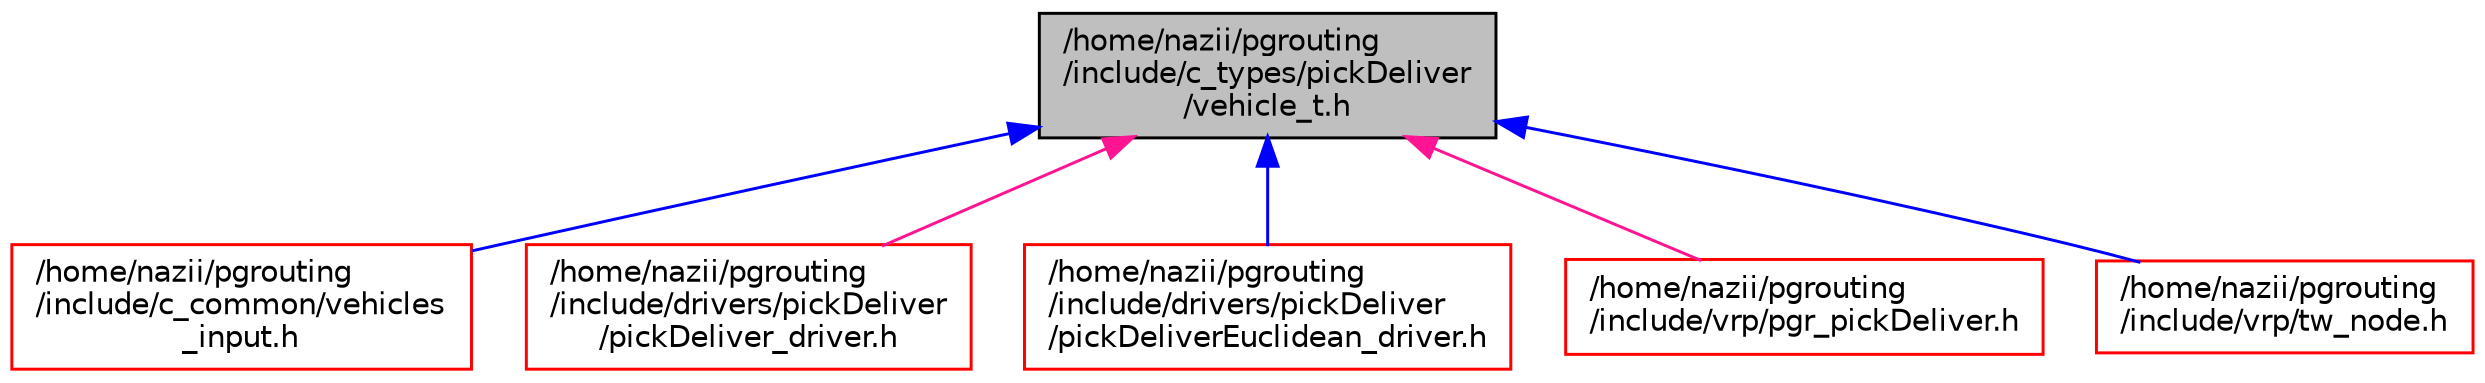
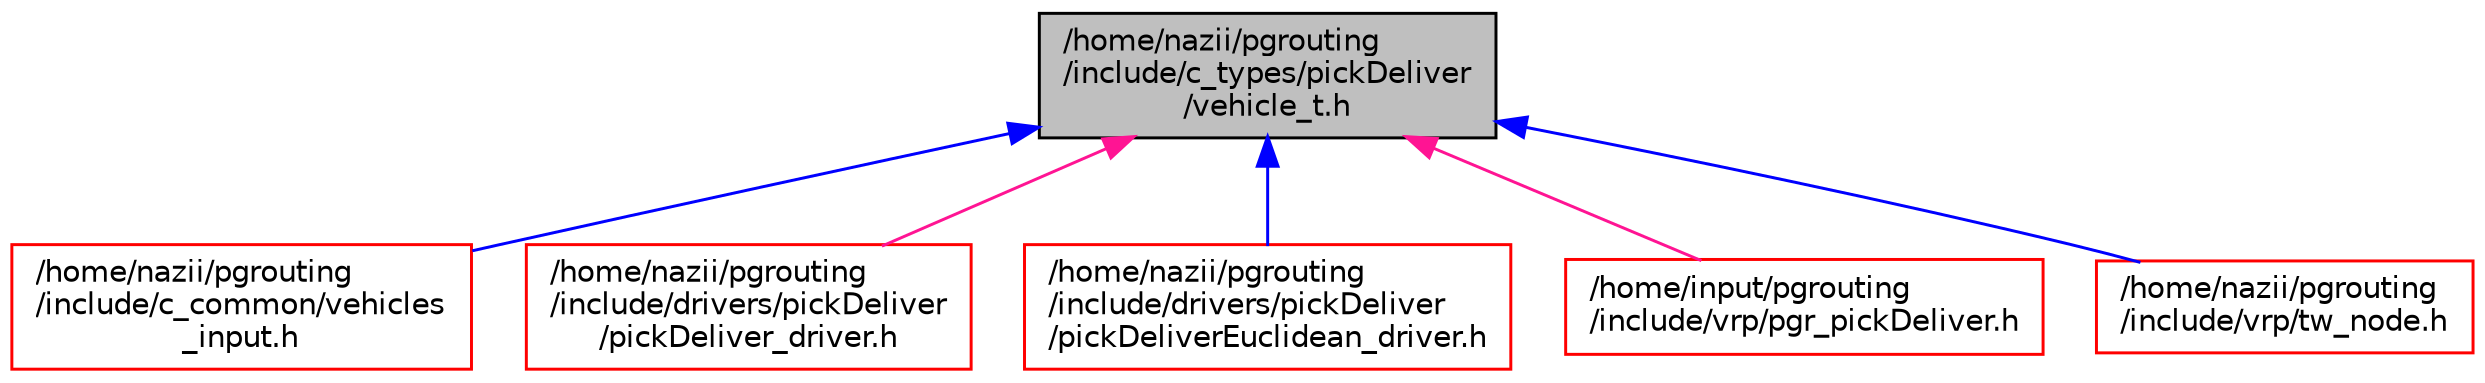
  digraph {
    node [color=red fillcolor=white fontname=Helvetica fontsize=10 shape=record style=filled]
    edge [color=blue dir=back fontname=Helvetica fontsize=10 labelfontname=Helvetica labelfontsize=10 style=solid]
    n1 [color=black fillcolor=grey75 fontcolor=black height=0.2 label="/home/nazii/pgrouting\l/include/c_types/pickDeliver\l/vehicle_t.h" width=0.4]
    n2 [height=0.2 label="/home/nazii/pgrouting\l/include/c_common/vehicles\l_input.h" width=0.4]
    n3 [height=0.2 label="/home/nazii/pgrouting\l/include/drivers/pickDeliver\l/pickDeliver_driver.h" width=0.4]
    n4 [height=0.2 label="/home/nazii/pgrouting\l/include/drivers/pickDeliver\l/pickDeliverEuclidean_driver.h" width=0.4]
-   n5 [height=0.2 label="/home/nazii/pgrouting\l/include/vrp/pgr_pickDeliver.h" width=0.4]
+   n5 [height=0.2 label="/home/input/pgrouting\l/include/vrp/pgr_pickDeliver.h" width=0.4]
    n6 [height=0.2 label="/home/nazii/pgrouting\l/include/vrp/tw_node.h" width=0.4]
    n1 -> n2
    n1 -> n3 [color=deeppink]
    n1 -> n4
    n1 -> n5 [color=deeppink]
    n1 -> n6
  }
